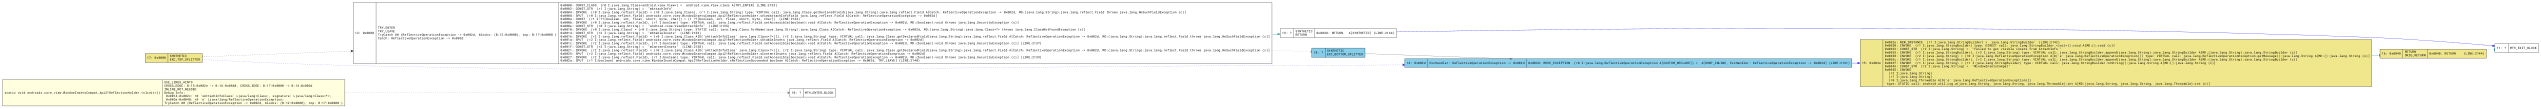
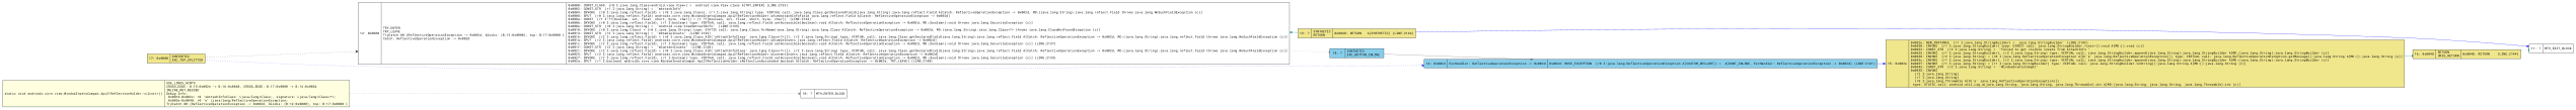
  digraph {
    fontname="Roboto Mono"
    rankdir=LR
    node [fillcolor=khaki fontname="Roboto Mono" shape=record style=filled]
    edge [arrowhead=normal color=blue fontname="Roboto Mono" style=dotted]
    n1 [fillcolor=white label="{10\:\ ?|MTH_ENTER_BLOCK\l}"]
    n2 [label="{17\:\ 0x0000|SYNTHETIC\lEXC_TOP_SPLITTER\l}"]
    n3 [fillcolor=white label="{12\:\ 0x0000|TRY_ENTER\lTRY_LEAVE\lTryCatch #0 \{ReflectiveOperationException \-\> 0x002d, blocks: (B:12:0x0000), top: B:17:0x0000 \}\lCatch: ReflectiveOperationException \-\> 0x002d\l|0x0000: CONST_CLASS  (r0 I:java.lang.Class\<android.view.View\>) =  android.view.View.class A[TRY_ENTER] (LINE:2133)\l0x0002: CONST_STR  (r1 I:java.lang.String) =  \"mAttachInfo\" \l0x0004: INVOKE  (r0 I:java.lang.reflect.Field) = (r0 I:java.lang.Class), (r1 I:java.lang.String) type: VIRTUAL call: java.lang.Class.getDeclaredField(java.lang.String):java.lang.reflect.Field A[Catch: ReflectiveOperationException \-\> 0x002d, MD:(java.lang.String):java.lang.reflect.Field throws java.lang.NoSuchFieldException (c)]\l0x0008: SPUT  (r0 I:java.lang.reflect.Field) androidx.core.view.WindowInsetsCompat.Api21ReflectionHolder.sViewAttachInfoField java.lang.reflect.Field A[Catch: ReflectiveOperationException \-\> 0x002d]\l0x000a: CONST  (r1 I:??[boolean, int, float, short, byte, char]) = (1 ??[boolean, int, float, short, byte, char])  (LINE:2134)\l0x000b: INVOKE  (r0 I:java.lang.reflect.Field), (r1 I:boolean) type: VIRTUAL call: java.lang.reflect.Field.setAccessible(boolean):void A[Catch: ReflectiveOperationException \-\> 0x002d, MD:(boolean):void throws java.lang.SecurityException (c)]\l0x000e: CONST_STR  (r0 I:java.lang.String) =  \"android.view.View$AttachInfo\"  (LINE:2135)\l0x0010: INVOKE  (r0 I:java.lang.Class) = (r0 I:java.lang.String) type: STATIC call: java.lang.Class.forName(java.lang.String):java.lang.Class A[Catch: ReflectiveOperationException \-\> 0x002d, MD:(java.lang.String):java.lang.Class\<?\> throws java.lang.ClassNotFoundException (c)]\l0x0014: CONST_STR  (r2 I:java.lang.String) =  \"mStableInsets\"  (LINE:2136)\l0x0016: INVOKE  (r2 I:java.lang.reflect.Field) = (r0 I:java.lang.Class A[D('sAttachInfoClass' java.lang.Class\<?\>)]), (r2 I:java.lang.String) type: VIRTUAL call: java.lang.Class.getDeclaredField(java.lang.String):java.lang.reflect.Field A[Catch: ReflectiveOperationException \-\> 0x002d, MD:(java.lang.String):java.lang.reflect.Field throws java.lang.NoSuchFieldException (c)]\l0x001a: SPUT  (r2 I:java.lang.reflect.Field) androidx.core.view.WindowInsetsCompat.Api21ReflectionHolder.sStableInsets java.lang.reflect.Field A[Catch: ReflectiveOperationException \-\> 0x002d]\l0x001c: INVOKE  (r2 I:java.lang.reflect.Field), (r1 I:boolean) type: VIRTUAL call: java.lang.reflect.Field.setAccessible(boolean):void A[Catch: ReflectiveOperationException \-\> 0x002d, MD:(boolean):void throws java.lang.SecurityException (c)] (LINE:2137)\l0x001f: CONST_STR  (r2 I:java.lang.String) =  \"mContentInsets\"  (LINE:2138)\l0x0021: INVOKE  (r2 I:java.lang.reflect.Field) = (r0 I:java.lang.Class A[D('sAttachInfoClass' java.lang.Class\<?\>)]), (r2 I:java.lang.String) type: VIRTUAL call: java.lang.Class.getDeclaredField(java.lang.String):java.lang.reflect.Field A[Catch: ReflectiveOperationException \-\> 0x002d, MD:(java.lang.String):java.lang.reflect.Field throws java.lang.NoSuchFieldException (c)]\l0x0025: SPUT  (r2 I:java.lang.reflect.Field) androidx.core.view.WindowInsetsCompat.Api21ReflectionHolder.sContentInsets java.lang.reflect.Field A[Catch: ReflectiveOperationException \-\> 0x002d]\l0x0027: INVOKE  (r2 I:java.lang.reflect.Field), (r1 I:boolean) type: VIRTUAL call: java.lang.reflect.Field.setAccessible(boolean):void A[Catch: ReflectiveOperationException \-\> 0x002d, MD:(boolean):void throws java.lang.SecurityException (c)] (LINE:2139)\l0x002a: SPUT  (r1 I:boolean) androidx.core.view.WindowInsetsCompat.Api21ReflectionHolder.sReflectionSucceeded boolean A[Catch: ReflectiveOperationException \-\> 0x002d, TRY_LEAVE] (LINE:2140)\l}"]
    n4 [fillcolor=skyblue label="{14\:\ 0x002d|ExcHandler: ReflectiveOperationException \-\> 0x002d\l|0x002d: MOVE_EXCEPTION  (r0 I:java.lang.ReflectiveOperationException A[CUSTOM_DECLARE]) =  A[DONT_INLINE, ExcHandler: ReflectiveOperationException \-\> 0x002d] (LINE:2141)\l}"]
-   n5 [fillcolor=skyblue label="{18\:\ ?|SYNTHETIC\lEXC_BOTTOM_SPLITTER\l}"]
-   n6 [fillcolor=white label="{19\:\ ?|SYNTHETIC\lRETURN\l|0x0048: RETURN   A[SYNTHETIC] (LINE:2144)\l}"]
+   n5 [fillcolor=skyblue label="{18\:\ ?|SYNTHETIC\lEXC_BOTTOM_INLINE\l}"]
+   n6 [label="{19\:\ ?|SYNTHETIC\lRETURN\l|0x0048: RETURN   A[SYNTHETIC] (LINE:2144)\l}"]
    n7 [label="{15\:\ 0x002e|0x002e: NEW_INSTANCE  (r1 I:java.lang.StringBuilder) =  java.lang.StringBuilder  (LINE:2142)\l0x0030: INVOKE  (r1 I:java.lang.StringBuilder) type: DIRECT call: java.lang.StringBuilder.\<init\>():void A[MD:():void (c)]\l0x0033: CONST_STR  (r2 I:java.lang.String) =  \"Failed to get visible insets from AttachInfo \" \l0x0035: INVOKE  (r1 I:java.lang.StringBuilder), (r2 I:java.lang.String) type: VIRTUAL call: java.lang.StringBuilder.append(java.lang.String):java.lang.StringBuilder A[MD:(java.lang.String):java.lang.StringBuilder (c)]\l0x0038: INVOKE  (r2 I:java.lang.String) = (r0 I:java.lang.ReflectiveOperationException A[D('e' java.lang.ReflectiveOperationException)]) type: VIRTUAL call: java.lang.ReflectiveOperationException.getMessage():java.lang.String A[MD:():java.lang.String (s)]\l0x003c: INVOKE  (r1 I:java.lang.StringBuilder), (r2 I:java.lang.String) type: VIRTUAL call: java.lang.StringBuilder.append(java.lang.String):java.lang.StringBuilder A[MD:(java.lang.String):java.lang.StringBuilder (c)]\l0x003f: INVOKE  (r1 I:java.lang.String) = (r1 I:java.lang.StringBuilder) type: VIRTUAL call: java.lang.StringBuilder.toString():java.lang.String A[MD:():java.lang.String (c)]\l0x0043: CONST_STR  (r2 I:java.lang.String) =  \"WindowInsetsCompat\" \l0x0055: INVOKE  \l  (r2 I:java.lang.String)\l  (r1 I:java.lang.String)\l  (r0 I:java.lang.Throwable A[D('e' java.lang.ReflectiveOperationException)])\l type: STATIC call: android.util.Log.w(java.lang.String, java.lang.String, java.lang.Throwable):int A[MD:(java.lang.String, java.lang.String, java.lang.Throwable):int (c)]\l}"]
    n8 [fillcolor=white label="{11\:\ ?|MTH_EXIT_BLOCK\l}"]
    n9 [label="{16\:\ 0x0048|RETURN\lORIG_RETURN\l|0x0048: RETURN    (LINE:2144)\l}"]
    n10 [fillcolor=lightyellow label="{static void androidx.core.view.WindowInsetsCompat.Api21ReflectionHolder.\<clinit\>()  | USE_LINES_HINTS\lCROSS_EDGE: B:15:0x002e \-\> B:16:0x0048, CROSS_EDGE: B:17:0x0000 \-\> B:14:0x002d\lINLINE_NOT_NEEDED\lDebug Info:\l  0x0014\-0x002c: r0 'sAttachInfoClass' Ljava\/lang\/Class;, signature: Ljava\/lang\/Class\<*\>;\l  0x002e\-0x0048: r0 'e' Ljava\/lang\/ReflectiveOperationException;\lTryCatch #0 \{ReflectiveOperationException \-\> 0x002d, blocks: (B:12:0x0000), top: B:17:0x0000 \}\l}"]
    n2 -> n3 [arrowhead=vee color=black]
    n2 -> n4 [arrowhead=vee]
    n3 -> n5 [arrowhead=tee color=gray40]
-   n3 -> n6 [color=teal style=solid]
+   n6 -> n3 [color=teal style=solid]
    n4 -> n7 [style=solid]
    n5 -> n4 [color=gray40 style=solid]
    n6 -> n8 [style=solid]
    n7 -> n9 [arrowhead=tee color=teal style=solid]
    n9 -> n8 [arrowhead=tee color=teal]
    n10 -> n1 [arrowhead=vee color=gray40]
  }
